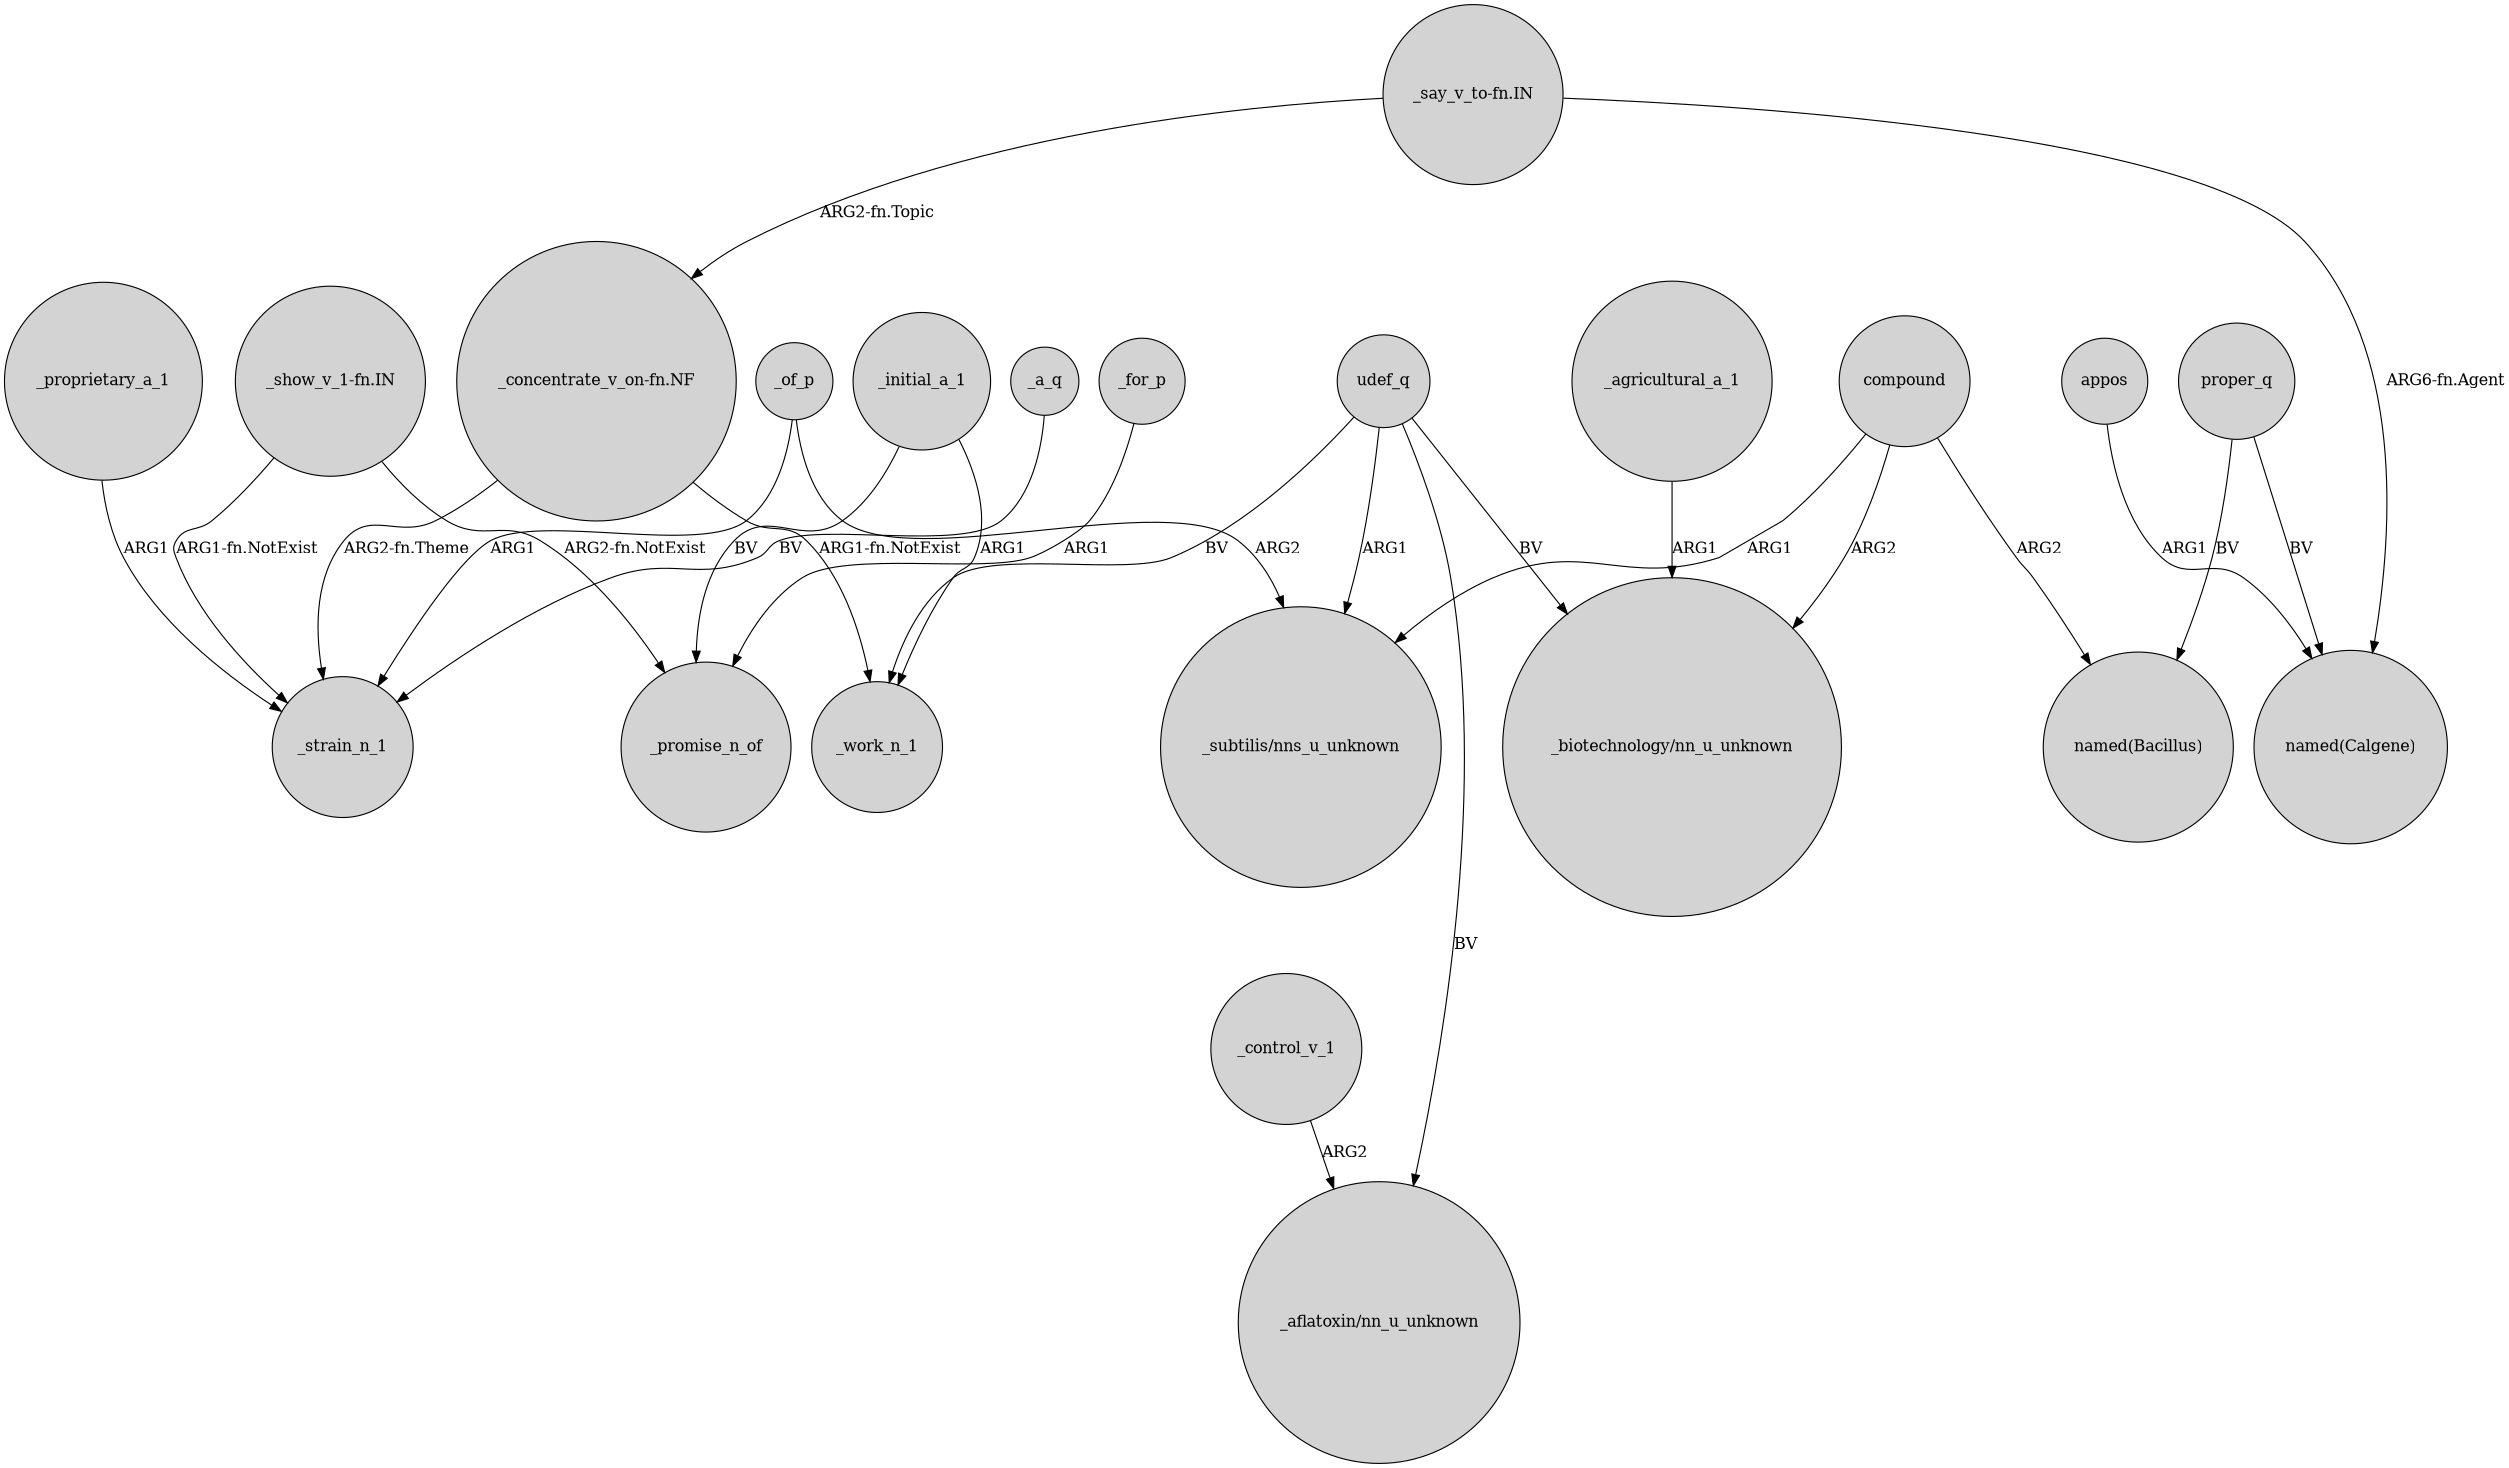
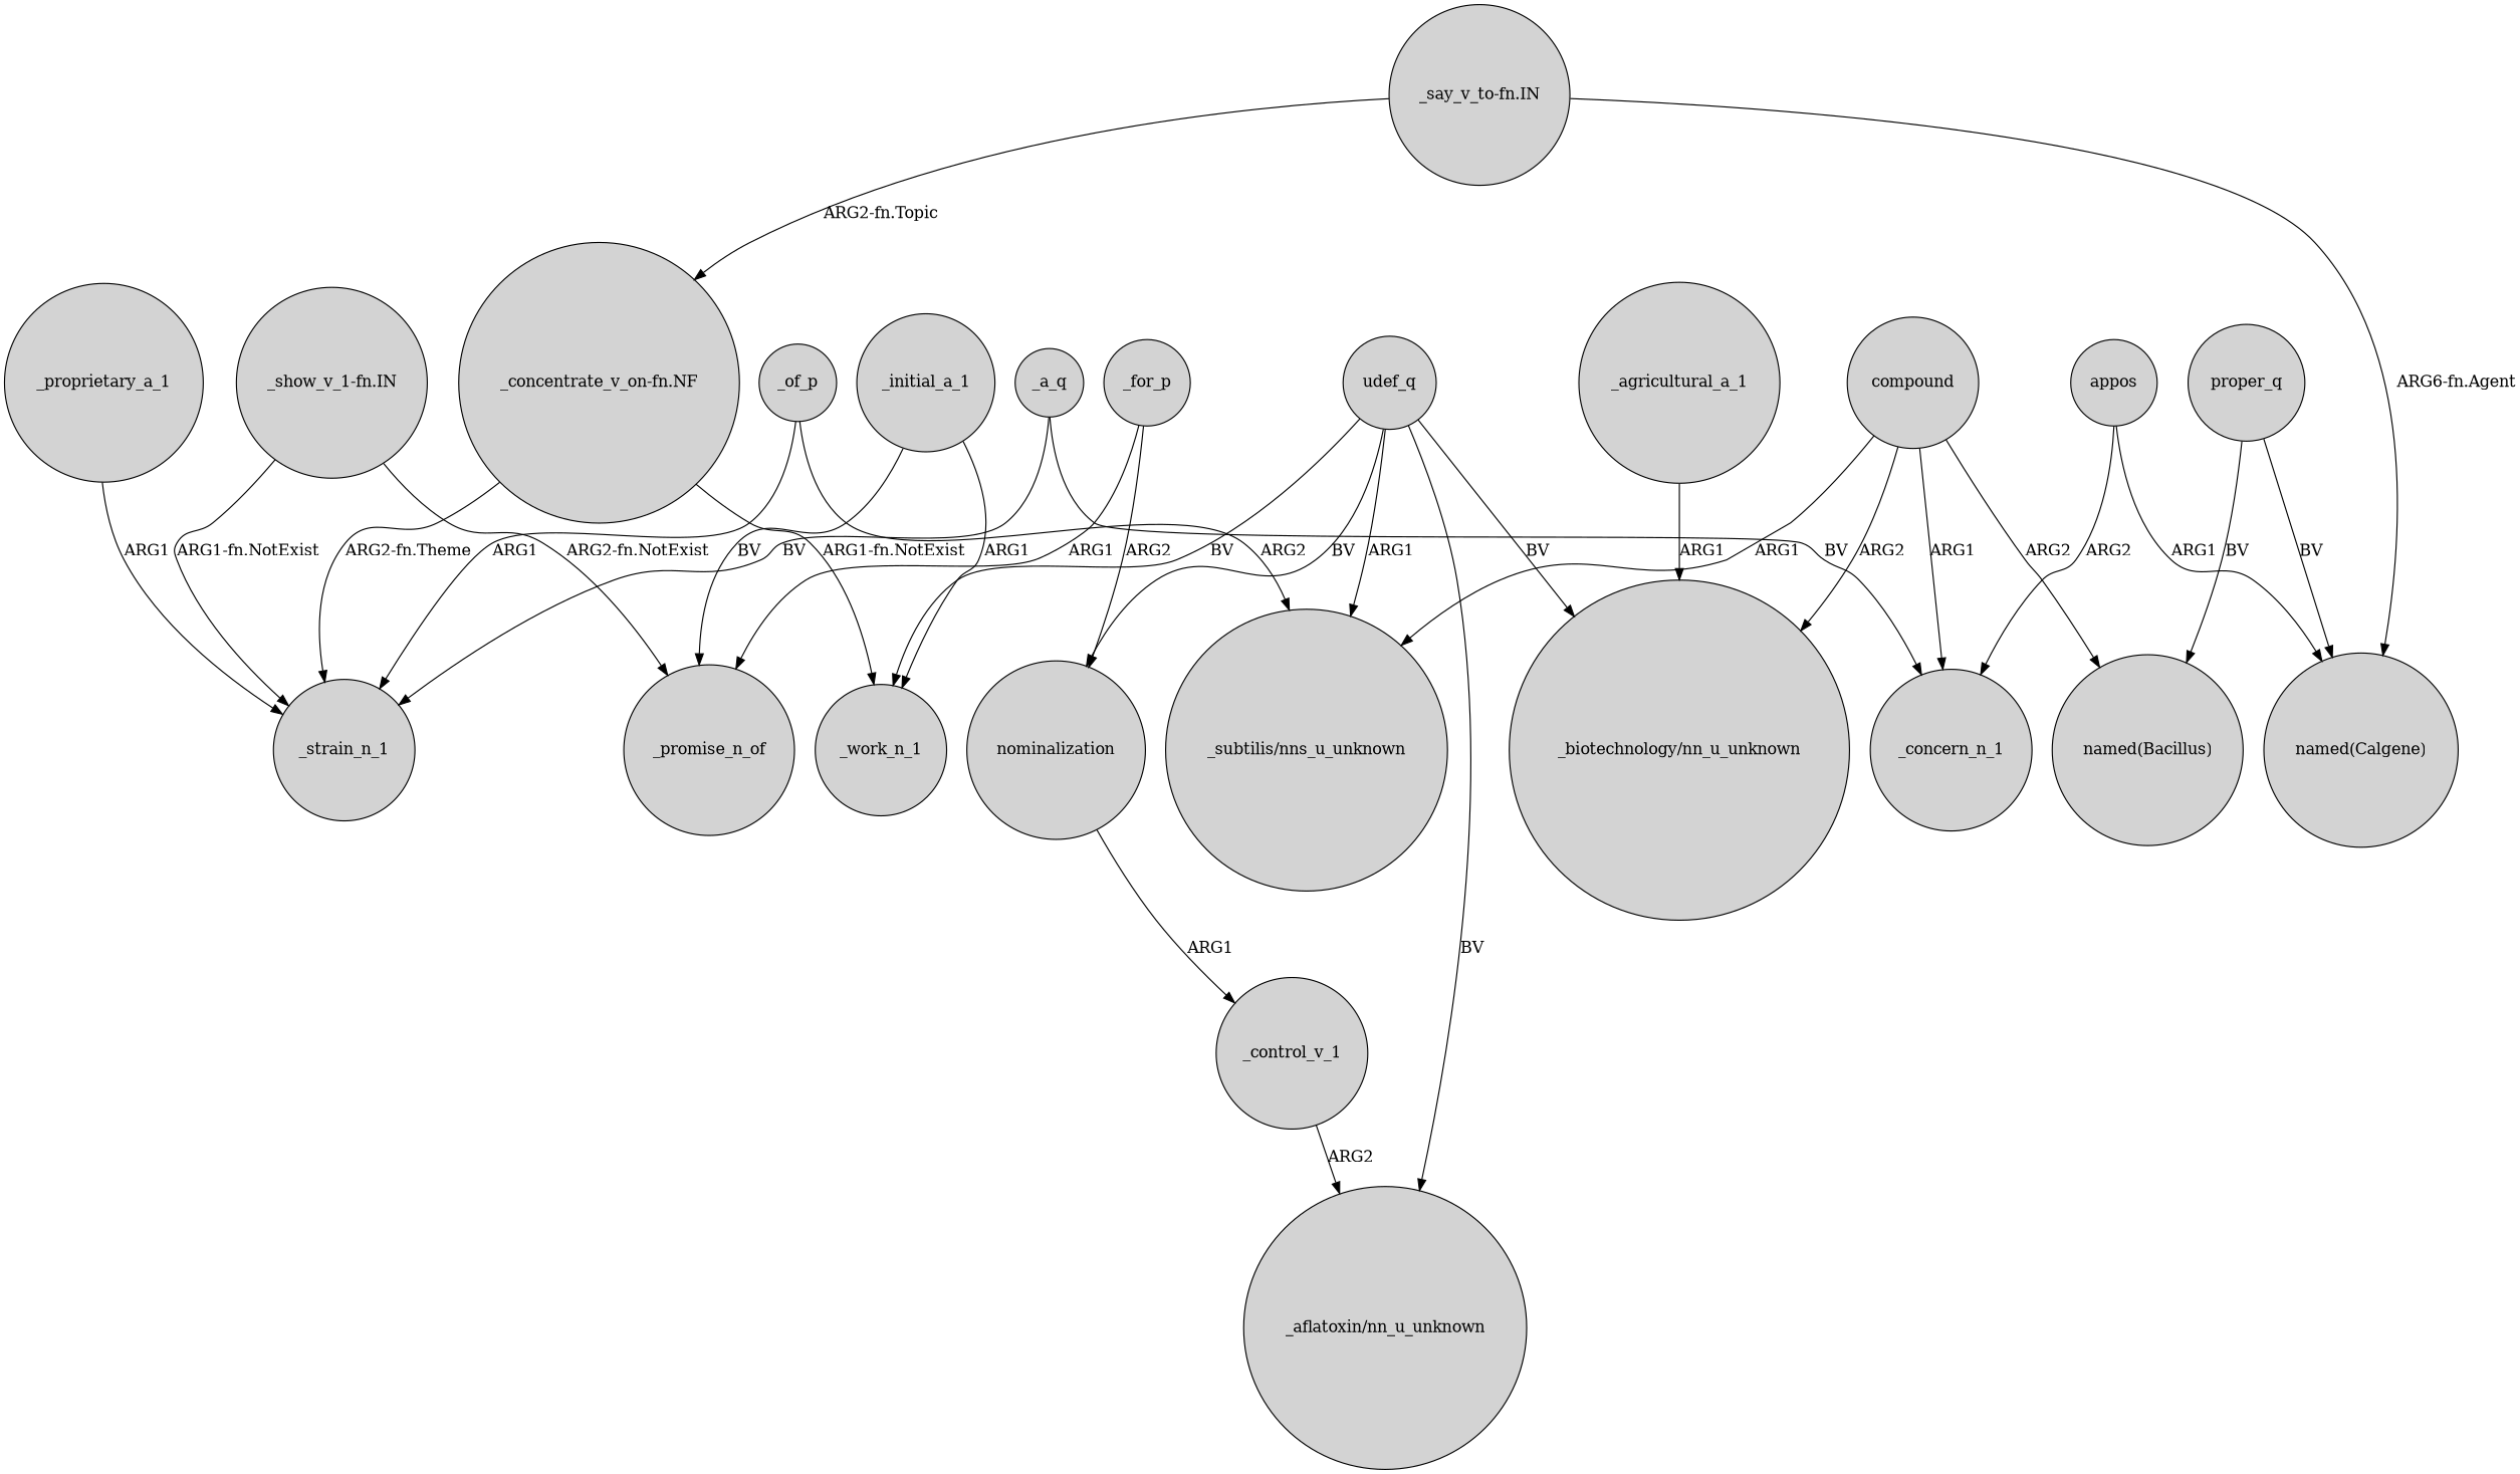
  digraph {
    node [shape=circle style=filled]
    _a_q
+   _concern_n_1
    _strain_n_1
    _of_p
    "_subtilis/nns_u_unknown"
    proper_q
    "named(Calgene)"
    "named(Bacillus)"
    "_concentrate_v_on-fn.NF"
    _work_n_1
    _initial_a_1
    _promise_n_of
    "_show_v_1-fn.IN"
    compound
    "_biotechnology/nn_u_unknown"
    _for_p
+   nominalization
    _control_v_1
    "_aflatoxin/nn_u_unknown"
    "_say_v_to-fn.IN"
    _proprietary_a_1
    appos
    udef_q
    _agricultural_a_1
+   _a_q -> _concern_n_1 [label=BV]
    _a_q -> _strain_n_1 [label=BV]
    _of_p -> _strain_n_1 [label=ARG1]
    _of_p -> "_subtilis/nns_u_unknown" [label=ARG2]
    proper_q -> "named(Calgene)" [label=BV]
    proper_q -> "named(Bacillus)" [label=BV]
    "_concentrate_v_on-fn.NF" -> _strain_n_1 [label="ARG2-fn.Theme"]
    "_concentrate_v_on-fn.NF" -> _work_n_1 [label="ARG1-fn.NotExist"]
    _initial_a_1 -> _work_n_1 [label=ARG1]
    _initial_a_1 -> _promise_n_of [label=BV]
    "_show_v_1-fn.IN" -> _strain_n_1 [label="ARG1-fn.NotExist"]
    "_show_v_1-fn.IN" -> _promise_n_of [label="ARG2-fn.NotExist"]
+   compound -> _concern_n_1 [label=ARG1]
    compound -> "_subtilis/nns_u_unknown" [label=ARG1]
    compound -> "named(Bacillus)" [label=ARG2]
    compound -> "_biotechnology/nn_u_unknown" [label=ARG2]
    _for_p -> _promise_n_of [label=ARG1]
+   _for_p -> nominalization [label=ARG2]
+   nominalization -> _control_v_1 [label=ARG1]
    _control_v_1 -> "_aflatoxin/nn_u_unknown" [label=ARG2]
    "_say_v_to-fn.IN" -> "named(Calgene)" [label="ARG6-fn.Agent"]
    "_say_v_to-fn.IN" -> "_concentrate_v_on-fn.NF" [label="ARG2-fn.Topic"]
    _proprietary_a_1 -> _strain_n_1 [label=ARG1]
+   appos -> _concern_n_1 [label=ARG2]
    appos -> "named(Calgene)" [label=ARG1]
    udef_q -> "_subtilis/nns_u_unknown" [label=ARG1]
    udef_q -> _work_n_1 [label=BV]
    udef_q -> "_biotechnology/nn_u_unknown" [label=BV]
+   udef_q -> nominalization [label=BV]
    udef_q -> "_aflatoxin/nn_u_unknown" [label=BV]
    _agricultural_a_1 -> "_biotechnology/nn_u_unknown" [label=ARG1]
  }
